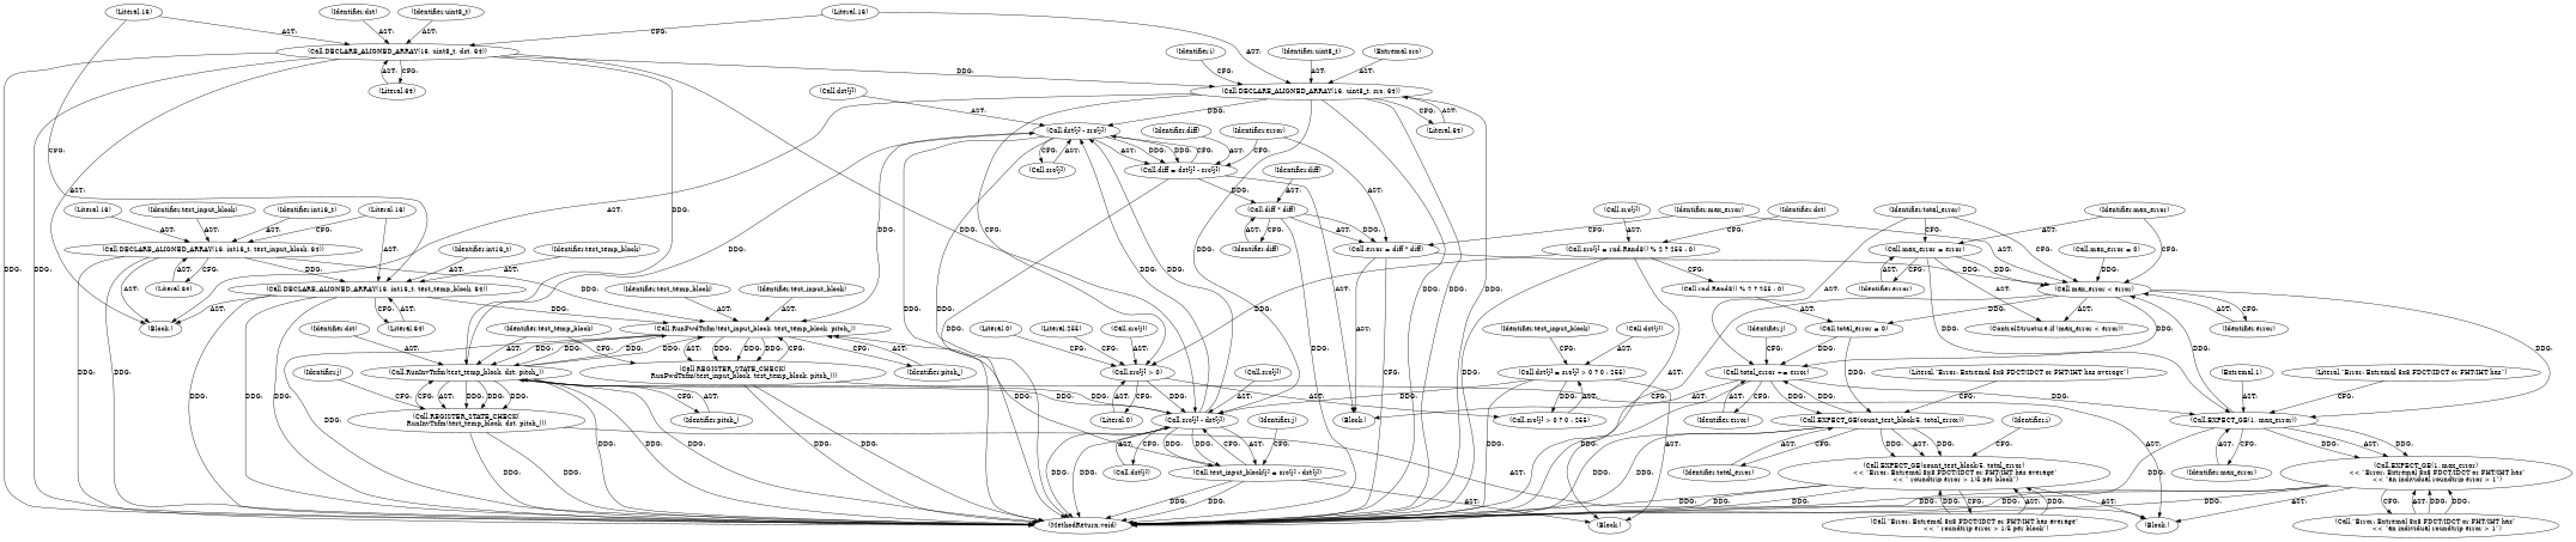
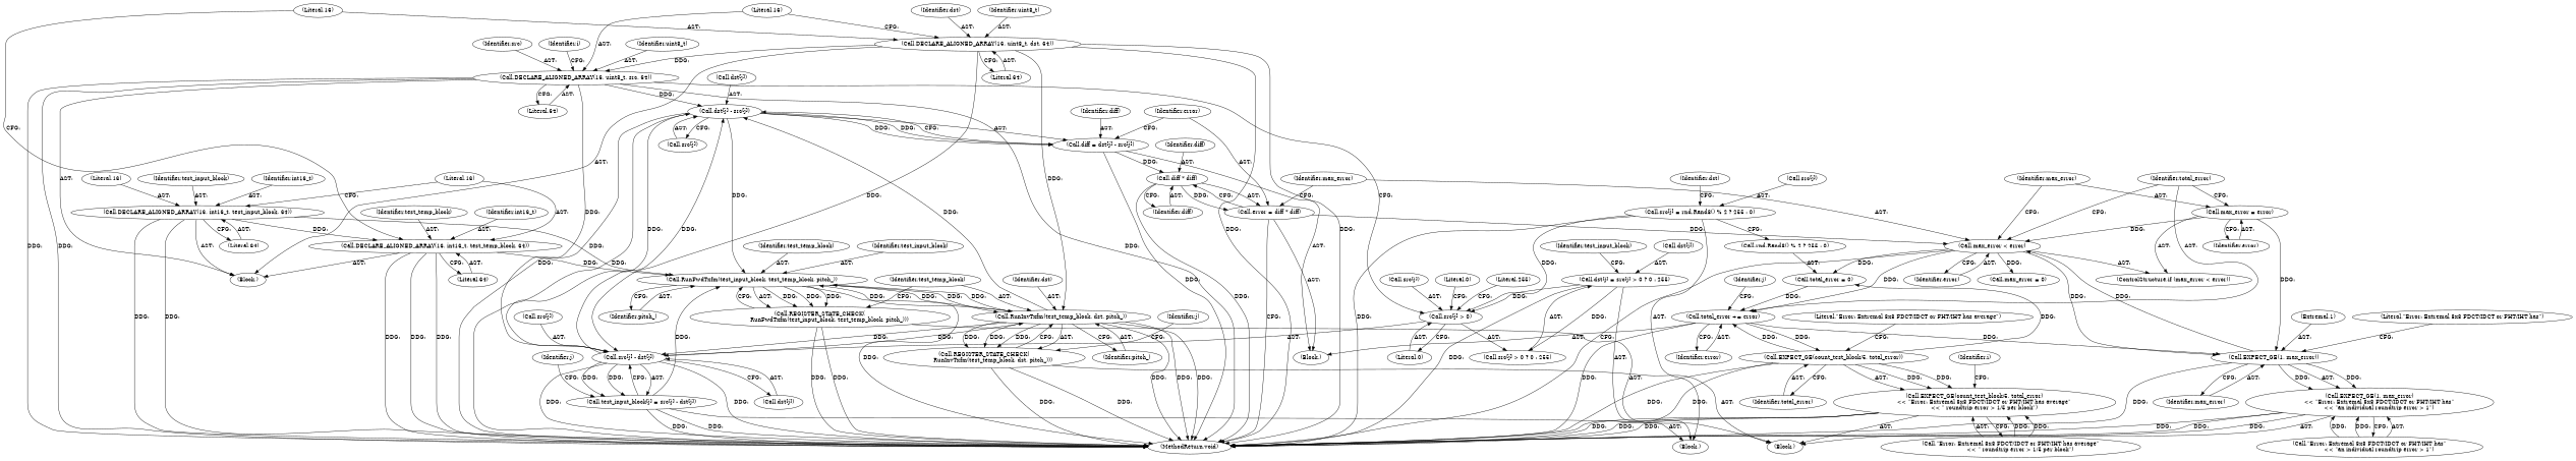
  digraph {
    n1 [label="(Call,dst[j] - src[j])"]
    n2 [label="(Call,diff = dst[j] - src[j])"]
    n3 [label="(Call,src[j])"]
    n4 [label="(MethodReturn,void)"]
    n5 [label="(Call,RunFwdTxfm(test_input_block, test_temp_block, pitch_))"]
    n6 [label="(Call,RunInvTxfm(test_temp_block, dst, pitch_))"]
    n7 [label="(Call,src[j] - dst[j])"]
    n8 [label="(Call,REGISTER_STATE_CHECK(\n          RunInvTxfm(test_temp_block, dst, pitch_)))"]
    n9 [label="(Identifier,pitch_)"]
    n10 [label="(Call,diff * diff)"]
    n11 [label="(Block,)"]
    n12 [label="(Call,test_input_block[j] = src[j] - dst[j])"]
    n13 [label="(Call,dst[j])"]
    n14 [label="(Block,)"]
    n15 [label="(Call,DECLARE_ALIGNED_ARRAY(16, uint8_t, src, 64))"]
    n16 [label="(Call,src[j] > 0)"]
    n17 [label="(Literal,64)"]
    n18 [label="(Block,)"]
    n19 [label="(Literal,0)"]
    n20 [label="(Call,src[j] > 0 ? 0 : 255)"]
    n21 [label="(Call,DECLARE_ALIGNED_ARRAY(16, uint8_t, dst, 64))"]
    n22 [label="(Literal,64)"]
    n23 [label="(Call,dst[j] = src[j] > 0 ? 0 : 255)"]
    n24 [label="(Call,src[j] = rnd.Rand8() % 2 ? 255 : 0)"]
    n25 [label="(Call,rnd.Rand8() % 2 ? 255 : 0)"]
    n26 [label="(Call,total_error = 0)"]
    n27 [label="(Call,REGISTER_STATE_CHECK(\n           RunFwdTxfm(test_input_block, test_temp_block, pitch_)))"]
    n28 [label="(Identifier,pitch_)"]
    n29 [label="(Block,)"]
    n30 [label="(Call,DECLARE_ALIGNED_ARRAY(16, int16_t, test_input_block, 64))"]
    n31 [label="(Call,DECLARE_ALIGNED_ARRAY(16, int16_t, test_temp_block, 64))"]
    n32 [label="(Literal,64)"]
    n33 [label="(Literal,64)"]
    n34 [label="(Call,error = diff * diff)"]
    n35 [label="(Identifier,diff)"]
    n36 [label="(Call,max_error < error)"]
    n37 [label="(Call,EXPECT_GE(1, max_error))"]
    n38 [label="(Call,total_error += error)"]
    n39 [label="(Identifier,error)"]
    n40 [label="(ControlStructure,if (max_error < error))"]
    n41 [label="(Call,max_error = error)"]
    n42 [label="(Identifier,error)"]
    n43 [label="(Call,EXPECT_GE(1, max_error)\n           << \"Error: Extremal 8x8 FDCT/IDCT or FHT/IHT has\"\n           << \"an individual roundtrip error > 1\")"]
    n44 [label="(Identifier,max_error)"]
    n45 [label="(Call,EXPECT_GE(count_test_block/5, total_error))"]
    n46 [label="(Identifier,error)"]
    n47 [label="(Call,\"Error: Extremal 8x8 FDCT/IDCT or FHT/IHT has\"\n           << \"an individual roundtrip error > 1\")"]
    n48 [label="(Call,EXPECT_GE(count_test_block/5, total_error)\n           << \"Error: Extremal 8x8 FDCT/IDCT or FHT/IHT has average\"\n           << \" roundtrip error > 1/5 per block\")"]
    n49 [label="(Identifier,total_error)"]
    n50 [label="(Call,\"Error: Extremal 8x8 FDCT/IDCT or FHT/IHT has average\"\n           << \" roundtrip error > 1/5 per block\")"]
    n51 [label="(Identifier,int16_t)"]
    n52 [label="(Identifier,total_error)"]
    n53 [label="(Identifier,test_temp_block)"]
    n54 [label="(Identifier,uint8_t)"]
    n55 [label="(Literal,16)"]
    n56 [label="(Identifier,dst)"]
    n57 [label="(Call,src[j])"]
    n58 [label="(Identifier,int16_t)"]
    n59 [label="(Call,max_error = 0)"]
    n60 [label="(Literal,16)"]
    n61 [label="(Identifier,max_error)"]
    n62 [label="(Identifier,i)"]
    n63 [label="(Literal,255)"]
    n64 [label="(Identifier,test_input_block)"]
    n65 [label="(Call,src[j])"]
    n66 [label="(Identifier,j)"]
    n67 [label="(Identifier,dst)"]
    n68 [label="(Literal,16)"]
    n69 [label="(Identifier,uint8_t)"]
    n70 [label="(Call,src[j])"]
-   n71 [label="(Extremal,src)"]
+   n71 [label="(Identifier,src)"]
    n72 [label="(Identifier,test_temp_block)"]
    n73 [label="(Identifier,dst)"]
    n74 [label="(Extremal,1)"]
    n75 [label="(Identifier,test_input_block)"]
    n76 [label="(Identifier,j)"]
    n77 [label="(Literal,0)"]
    n78 [label="(Identifier,j)"]
    n79 [label="(Identifier,i)"]
    n80 [label="(Identifier,error)"]
    n81 [label="(Literal,\"Error: Extremal 8x8 FDCT/IDCT or FHT/IHT has\")"]
    n82 [label="(Literal,\"Error: Extremal 8x8 FDCT/IDCT or FHT/IHT has average\")"]
    n83 [label="(Identifier,diff)"]
    n84 [label="(Identifier,diff)"]
    n85 [label="(Identifier,test_temp_block)"]
    n86 [label="(Call,dst[j])"]
    n87 [label="(Identifier,test_input_block)"]
    n88 [label="(Call,dst[j])"]
    n89 [label="(Identifier,max_error)"]
    n90 [label="(Literal,16)"]
    n1 -> n2 [label="AST: "]
    n1 -> n2 [label="DDG: "]
    n1 -> n2 [label="DDG: "]
    n1 -> n3 [label="CFG: "]
    n1 -> n4 [label="DDG: "]
    n1 -> n4 [label="DDG: "]
    n1 -> n5 [label="DDG: "]
    n2 -> n1 [label="CFG: "]
    n2 -> n4 [label="DDG: "]
    n2 -> n10 [label="DDG: "]
    n2 -> n11 [label="AST: "]
    n3 -> n1 [label="AST: "]
    n5 -> n4 [label="DDG: "]
    n5 -> n6 [label="DDG: "]
    n5 -> n6 [label="DDG: "]
    n5 -> n27 [label="AST: "]
    n5 -> n27 [label="DDG: "]
    n5 -> n27 [label="DDG: "]
    n5 -> n27 [label="DDG: "]
    n5 -> n28 [label="CFG: "]
    n6 -> n1 [label="DDG: "]
    n6 -> n4 [label="DDG: "]
    n6 -> n4 [label="DDG: "]
    n6 -> n4 [label="DDG: "]
    n6 -> n5 [label="DDG: "]
    n6 -> n5 [label="DDG: "]
    n6 -> n7 [label="DDG: "]
    n6 -> n8 [label="AST: "]
    n6 -> n8 [label="DDG: "]
    n6 -> n8 [label="DDG: "]
    n6 -> n8 [label="DDG: "]
    n6 -> n9 [label="CFG: "]
    n7 -> n1 [label="DDG: "]
    n7 -> n1 [label="DDG: "]
    n7 -> n4 [label="DDG: "]
    n7 -> n4 [label="DDG: "]
    n7 -> n6 [label="DDG: "]
    n7 -> n12 [label="AST: "]
    n7 -> n12 [label="DDG: "]
    n7 -> n12 [label="DDG: "]
    n7 -> n13 [label="CFG: "]
    n8 -> n4 [label="DDG: "]
    n8 -> n4 [label="DDG: "]
    n8 -> n6 [label="CFG: "]
    n8 -> n29 [label="AST: "]
    n9 -> n6 [label="AST: "]
    n10 -> n4 [label="DDG: "]
    n10 -> n34 [label="AST: "]
    n10 -> n34 [label="DDG: "]
    n10 -> n35 [label="CFG: "]
    n12 -> n4 [label="DDG: "]
    n12 -> n4 [label="DDG: "]
    n12 -> n5 [label="DDG: "]
    n12 -> n7 [label="CFG: "]
    n12 -> n14 [label="AST: "]
    n13 -> n7 [label="AST: "]
    n15 -> n1 [label="DDG: "]
    n15 -> n4 [label="DDG: "]
    n15 -> n4 [label="DDG: "]
    n15 -> n4 [label="DDG: "]
    n15 -> n7 [label="DDG: "]
    n15 -> n16 [label="CFG: "]
    n15 -> n17 [label="CFG: "]
    n15 -> n18 [label="AST: "]
-   n16 -> n7 [label="DDG: "]
+   n16 -> n7 [label="AST: "]
    n16 -> n19 [label="CFG: "]
    n16 -> n20 [label="AST: "]
    n17 -> n15 [label="AST: "]
    n19 -> n16 [label="AST: "]
    n20 -> n23 [label="AST: "]
    n21 -> n4 [label="DDG: "]
    n21 -> n4 [label="DDG: "]
    n21 -> n6 [label="DDG: "]
    n21 -> n7 [label="DDG: "]
    n21 -> n15 [label="DDG: "]
    n21 -> n18 [label="AST: "]
    n21 -> n22 [label="CFG: "]
    n22 -> n21 [label="AST: "]
    n23 -> n4 [label="DDG: "]
-   n23 -> n7 [label="DDG: "]
+   n23 -> n16 [label="DDG: "]
    n23 -> n14 [label="AST: "]
    n23 -> n20 [label="DDG: "]
    n24 -> n4 [label="DDG: "]
    n24 -> n14 [label="AST: "]
    n24 -> n16 [label="DDG: "]
    n24 -> n25 [label="CFG: "]
    n25 -> n26 [label="AST: "]
    n26 -> n38 [label="DDG: "]
-   n26 -> n45 [label="DDG: "]
+   n45 -> n26 [label="DDG: "]
    n27 -> n4 [label="DDG: "]
    n27 -> n4 [label="DDG: "]
    n27 -> n5 [label="CFG: "]
    n27 -> n29 [label="AST: "]
    n28 -> n5 [label="AST: "]
    n30 -> n4 [label="DDG: "]
    n30 -> n4 [label="DDG: "]
    n30 -> n5 [label="DDG: "]
    n30 -> n18 [label="AST: "]
    n30 -> n31 [label="DDG: "]
    n30 -> n32 [label="CFG: "]
    n31 -> n4 [label="DDG: "]
    n31 -> n4 [label="DDG: "]
    n31 -> n4 [label="DDG: "]
    n31 -> n5 [label="DDG: "]
    n31 -> n18 [label="AST: "]
    n31 -> n33 [label="CFG: "]
    n32 -> n30 [label="AST: "]
    n33 -> n31 [label="AST: "]
    n34 -> n4 [label="CFG: "]
+   n34 -> n10 [label="CFG: "]
    n34 -> n11 [label="AST: "]
    n34 -> n36 [label="DDG: "]
    n35 -> n10 [label="AST: "]
    n36 -> n4 [label="CFG: "]
    n36 -> n26 [label="DDG: "]
    n36 -> n37 [label="DDG: "]
    n36 -> n38 [label="DDG: "]
    n36 -> n39 [label="CFG: "]
    n36 -> n40 [label="AST: "]
    n37 -> n4 [label="DDG: "]
    n37 -> n36 [label="DDG: "]
    n37 -> n43 [label="AST: "]
    n37 -> n43 [label="DDG: "]
    n37 -> n43 [label="DDG: "]
    n37 -> n44 [label="CFG: "]
    n38 -> n4 [label="DDG: "]
    n38 -> n11 [label="AST: "]
    n38 -> n37 [label="DDG: "]
    n38 -> n45 [label="DDG: "]
    n38 -> n46 [label="CFG: "]
    n39 -> n36 [label="AST: "]
    n41 -> n36 [label="DDG: "]
    n41 -> n37 [label="DDG: "]
    n41 -> n40 [label="AST: "]
    n41 -> n42 [label="CFG: "]
    n42 -> n41 [label="AST: "]
    n43 -> n4 [label="DDG: "]
    n43 -> n4 [label="DDG: "]
    n43 -> n4 [label="DDG: "]
    n43 -> n29 [label="AST: "]
    n43 -> n47 [label="CFG: "]
    n44 -> n37 [label="AST: "]
    n45 -> n4 [label="DDG: "]
    n45 -> n4 [label="DDG: "]
    n45 -> n38 [label="DDG: "]
    n45 -> n48 [label="AST: "]
    n45 -> n48 [label="DDG: "]
    n45 -> n48 [label="DDG: "]
    n45 -> n49 [label="CFG: "]
    n46 -> n38 [label="AST: "]
    n47 -> n43 [label="AST: "]
    n47 -> n43 [label="DDG: "]
    n47 -> n43 [label="DDG: "]
    n48 -> n4 [label="DDG: "]
    n48 -> n4 [label="DDG: "]
    n48 -> n4 [label="DDG: "]
    n48 -> n29 [label="AST: "]
    n48 -> n50 [label="CFG: "]
    n49 -> n45 [label="AST: "]
    n50 -> n48 [label="AST: "]
    n50 -> n48 [label="DDG: "]
    n50 -> n48 [label="DDG: "]
    n51 -> n30 [label="AST: "]
    n52 -> n36 [label="CFG: "]
    n52 -> n38 [label="AST: "]
    n52 -> n41 [label="CFG: "]
    n53 -> n6 [label="AST: "]
    n53 -> n27 [label="CFG: "]
    n54 -> n21 [label="AST: "]
    n55 -> n15 [label="AST: "]
    n55 -> n21 [label="CFG: "]
    n56 -> n21 [label="AST: "]
    n57 -> n24 [label="AST: "]
    n58 -> n31 [label="AST: "]
-   n59 -> n36 [label="DDG: "]
+   n36 -> n59 [label="DDG: "]
    n60 -> n30 [label="AST: "]
    n61 -> n36 [label="CFG: "]
    n61 -> n41 [label="AST: "]
    n62 -> n48 [label="CFG: "]
    n63 -> n16 [label="CFG: "]
    n64 -> n30 [label="AST: "]
    n65 -> n16 [label="AST: "]
    n66 -> n38 [label="CFG: "]
    n67 -> n24 [label="CFG: "]
    n68 -> n21 [label="AST: "]
    n68 -> n31 [label="CFG: "]
    n69 -> n15 [label="AST: "]
    n70 -> n7 [label="AST: "]
    n71 -> n15 [label="AST: "]
    n72 -> n5 [label="AST: "]
    n73 -> n6 [label="AST: "]
    n74 -> n37 [label="AST: "]
    n75 -> n5 [label="AST: "]
    n76 -> n8 [label="CFG: "]
    n77 -> n16 [label="CFG: "]
    n78 -> n12 [label="CFG: "]
    n79 -> n15 [label="CFG: "]
    n80 -> n2 [label="CFG: "]
    n80 -> n34 [label="AST: "]
    n81 -> n37 [label="CFG: "]
    n82 -> n45 [label="CFG: "]
    n83 -> n10 [label="AST: "]
    n84 -> n2 [label="AST: "]
    n85 -> n31 [label="AST: "]
    n86 -> n23 [label="AST: "]
    n87 -> n23 [label="CFG: "]
    n88 -> n1 [label="AST: "]
    n89 -> n34 [label="CFG: "]
    n89 -> n36 [label="AST: "]
    n90 -> n30 [label="CFG: "]
    n90 -> n31 [label="AST: "]
  }
